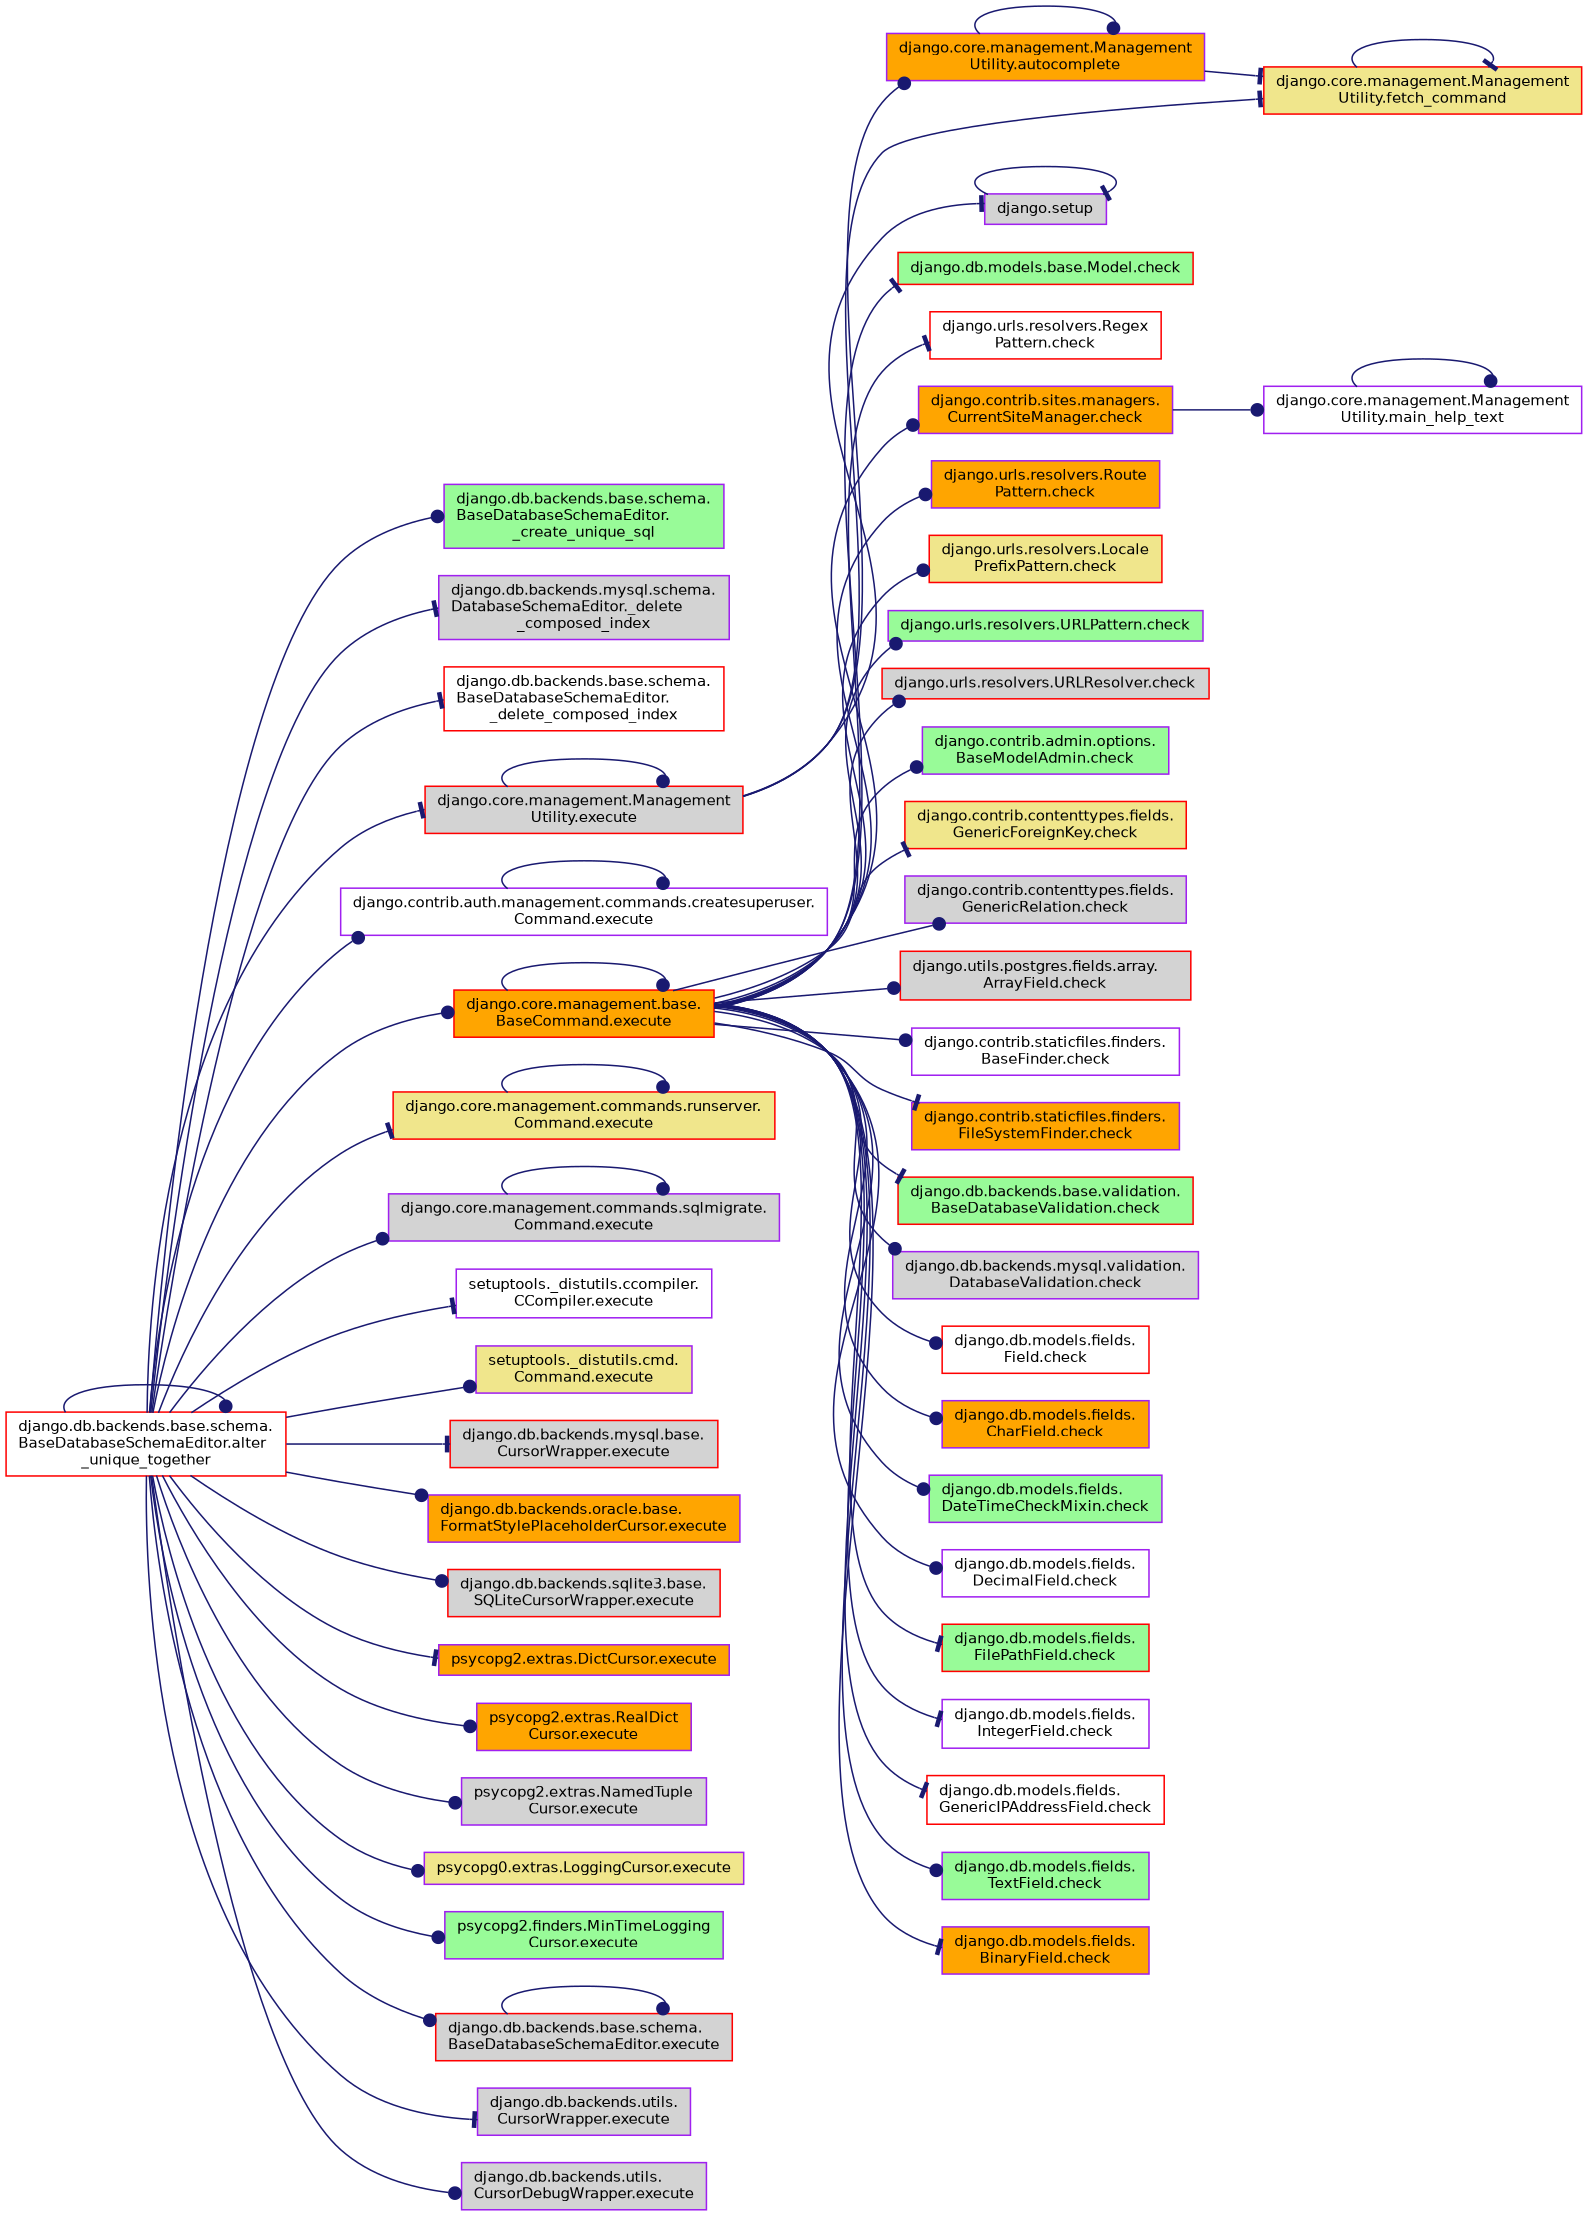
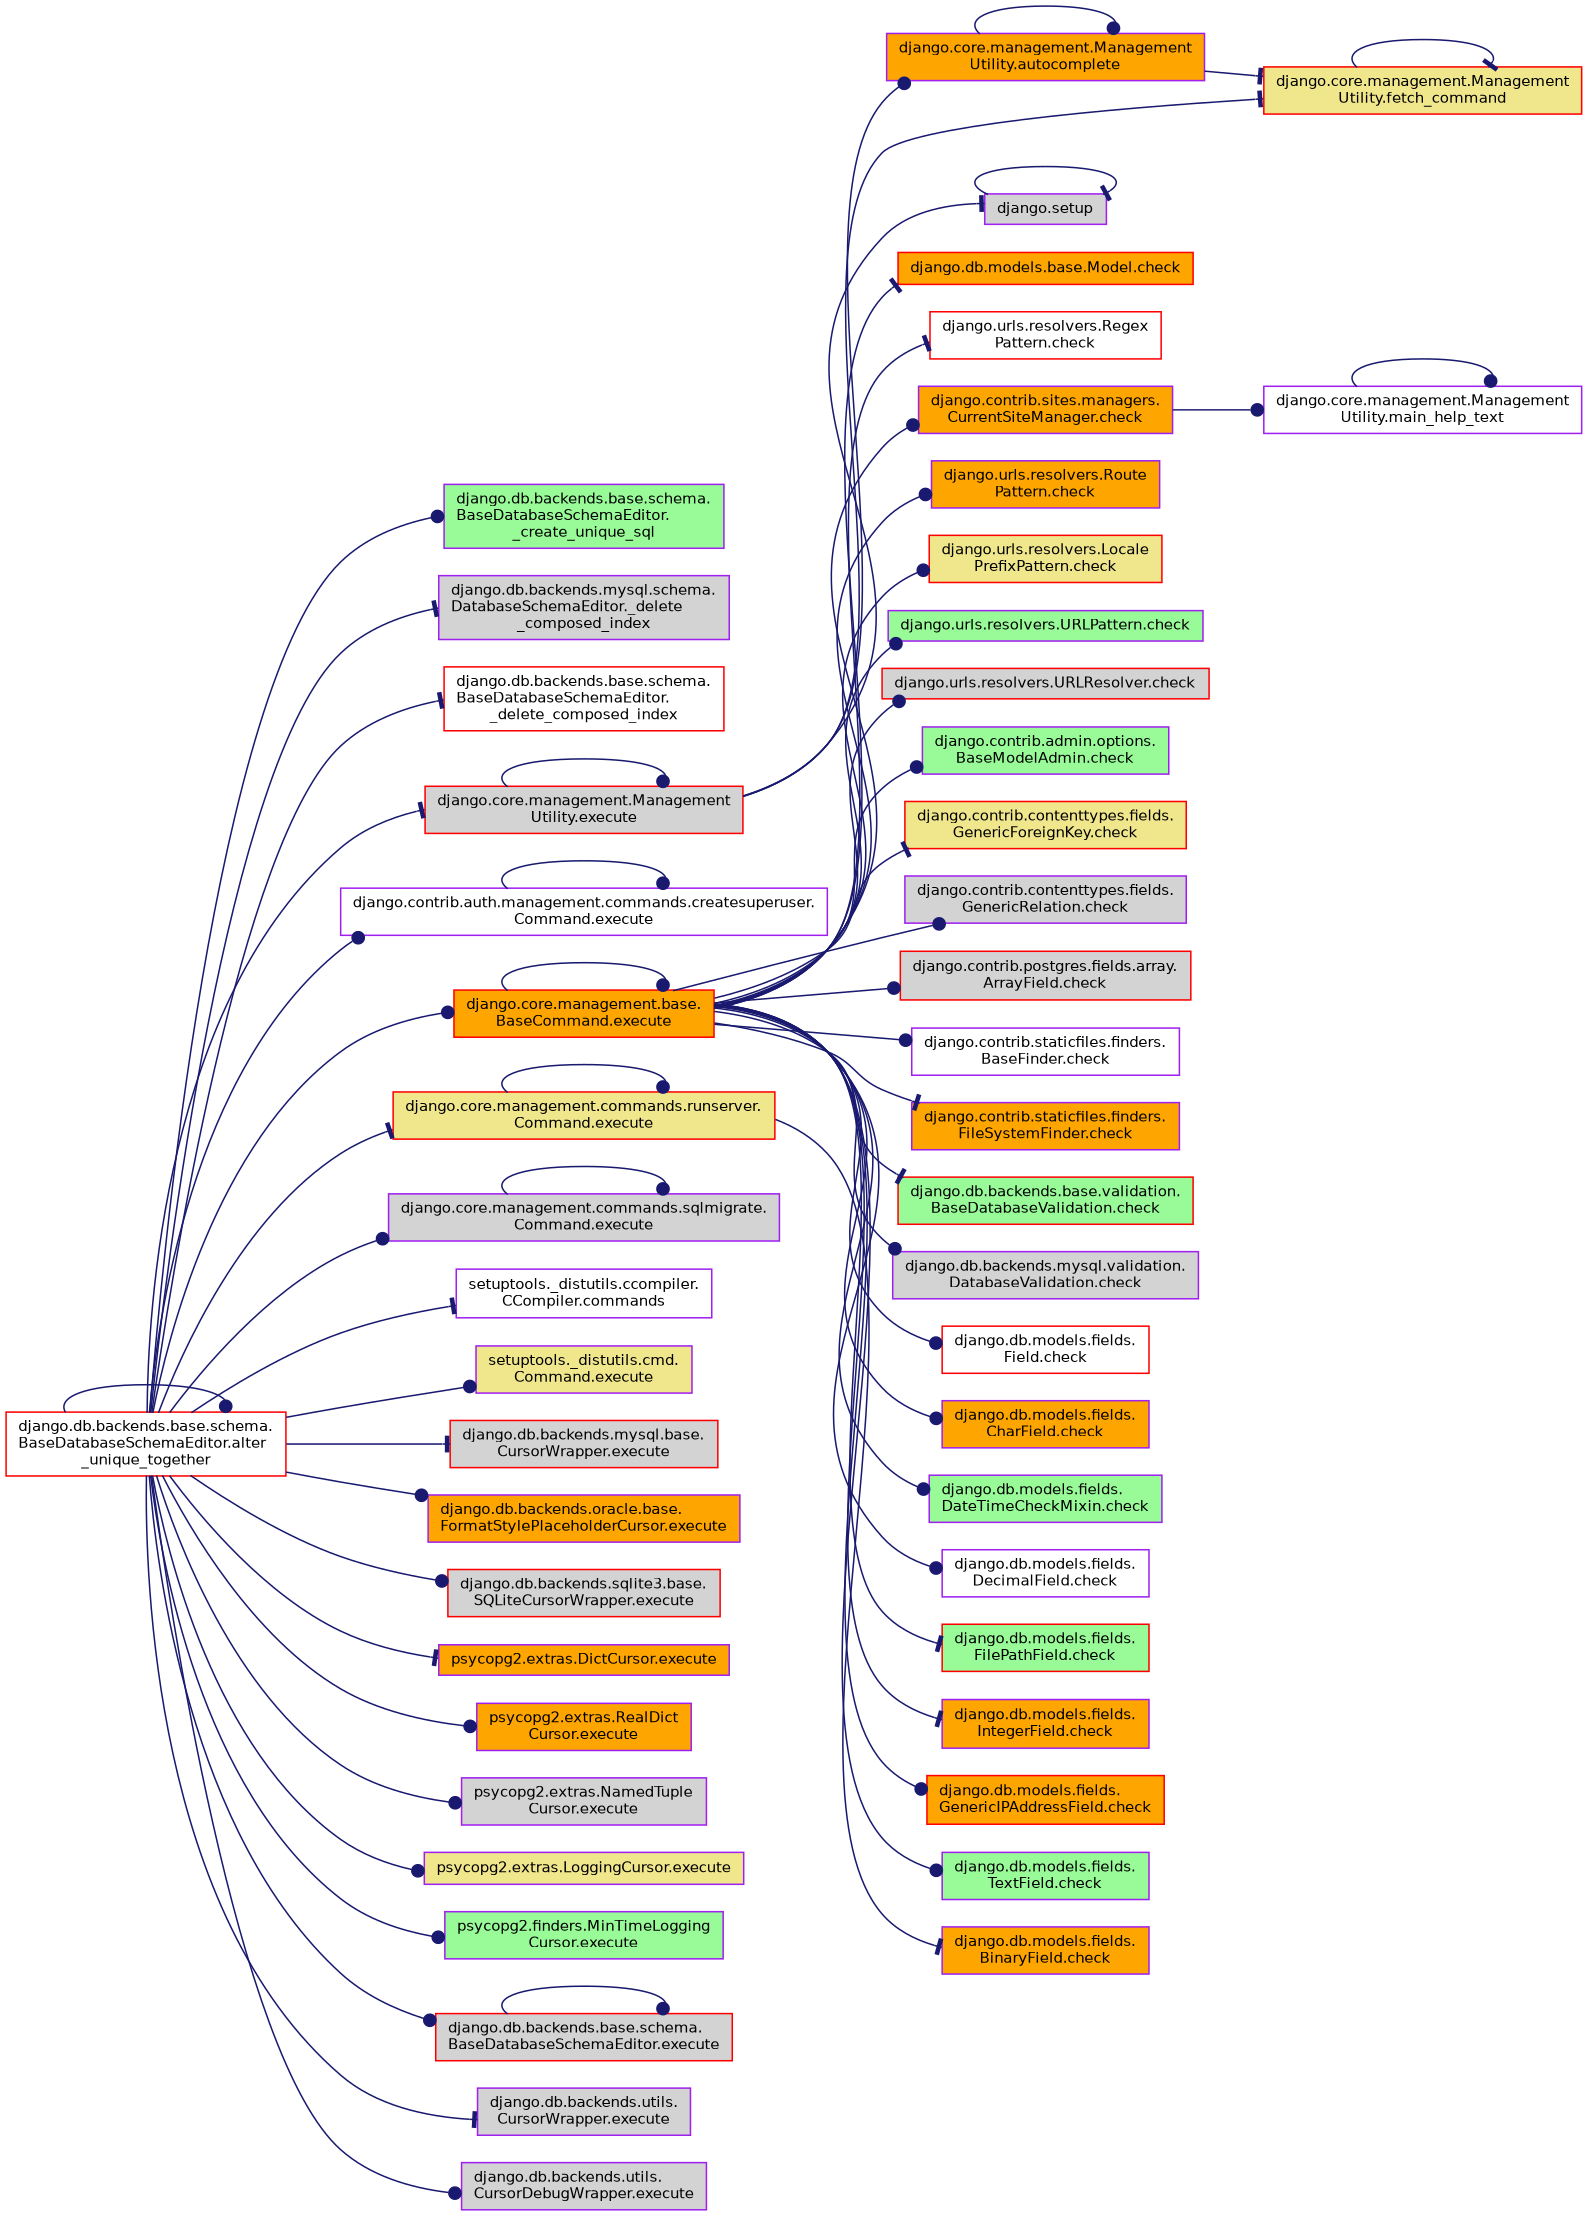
  digraph {
    rankdir=LR
    node [color=purple fillcolor=lightgrey fontname=Helvetica fontsize=10 shape=record style=filled]
    edge [arrowhead=dot color=midnightblue fontname=Helvetica fontsize=10 labelfontname=Helvetica labelfontsize=10 style=solid]
    n1 [color=red fillcolor=white fontcolor=black height=0.2 label="django.db.backends.base.schema.\lBaseDatabaseSchemaEditor.alter\l_unique_together" width=0.4]
    n2 [fillcolor=palegreen height=0.2 label="django.db.backends.base.schema.\lBaseDatabaseSchemaEditor.\l_create_unique_sql" width=0.4]
    n3 [height=0.2 label="django.db.backends.mysql.schema.\lDatabaseSchemaEditor._delete\l_composed_index" width=0.4]
    n4 [color=red fillcolor=white height=0.2 label="django.db.backends.base.schema.\lBaseDatabaseSchemaEditor.\l_delete_composed_index" width=0.4]
    n5 [color=red height=0.2 label="django.core.management.Management\lUtility.execute" width=0.4]
    n6 [fillcolor=white height=0.2 label="django.contrib.auth.management.commands.createsuperuser.\lCommand.execute" width=0.4]
    n7 [color=red fillcolor=orange height=0.2 label="django.core.management.base.\lBaseCommand.execute" width=0.4]
    n8 [color=red fillcolor=khaki height=0.2 label="django.core.management.commands.runserver.\lCommand.execute" width=0.4]
    n9 [height=0.2 label="django.core.management.commands.sqlmigrate.\lCommand.execute" width=0.4]
-   n10 [fillcolor=white height=0.2 label="setuptools._distutils.ccompiler.\lCCompiler.execute" width=0.4]
+   n10 [fillcolor=white height=0.2 label="setuptools._distutils.ccompiler.\lCCompiler.commands" width=0.4]
    n11 [fillcolor=khaki height=0.2 label="setuptools._distutils.cmd.\lCommand.execute" width=0.4]
    n12 [color=red height=0.2 label="django.db.backends.mysql.base.\lCursorWrapper.execute" width=0.4]
    n13 [fillcolor=orange height=0.2 label="django.db.backends.oracle.base.\lFormatStylePlaceholderCursor.execute" width=0.4]
    n14 [color=red height=0.2 label="django.db.backends.sqlite3.base.\lSQLiteCursorWrapper.execute" width=0.4]
    n15 [fillcolor=orange height=0.2 label="psycopg2.extras.DictCursor.execute" width=0.4]
    n16 [fillcolor=orange height=0.2 label="psycopg2.extras.RealDict\lCursor.execute" width=0.4]
    n17 [height=0.2 label="psycopg2.extras.NamedTuple\lCursor.execute" width=0.4]
-   n18 [fillcolor=khaki height=0.2 label="psycopg0.extras.LoggingCursor.execute" width=0.4]
+   n18 [fillcolor=khaki height=0.2 label="psycopg2.extras.LoggingCursor.execute" width=0.4]
    n19 [fillcolor=palegreen height=0.2 label="psycopg2.finders.MinTimeLogging\lCursor.execute" width=0.4]
    n20 [color=red height=0.2 label="django.db.backends.base.schema.\lBaseDatabaseSchemaEditor.execute" width=0.4]
    n21 [height=0.2 label="django.db.backends.utils.\lCursorWrapper.execute" width=0.4]
    n22 [height=0.2 label="django.db.backends.utils.\lCursorDebugWrapper.execute" width=0.4]
    n23 [fillcolor=orange height=0.2 label="django.core.management.Management\lUtility.autocomplete" width=0.4]
    n24 [color=red fillcolor=khaki height=0.2 label="django.core.management.Management\lUtility.fetch_command" width=0.4]
    n25 [height=0.2 label="django.setup" width=0.4]
-   n26 [color=red fillcolor=palegreen height=0.2 label="django.db.models.base.Model.check" width=0.4]
+   n26 [color=red fillcolor=orange height=0.2 label="django.db.models.base.Model.check" width=0.4]
    n27 [color=red fillcolor=white height=0.2 label="django.urls.resolvers.Regex\lPattern.check" width=0.4]
    n28 [fillcolor=orange height=0.2 label="django.contrib.sites.managers.\lCurrentSiteManager.check" width=0.4]
    n29 [fillcolor=orange height=0.2 label="django.urls.resolvers.Route\lPattern.check" width=0.4]
    n30 [color=red fillcolor=khaki height=0.2 label="django.urls.resolvers.Locale\lPrefixPattern.check" width=0.4]
    n31 [fillcolor=palegreen height=0.2 label="django.urls.resolvers.URLPattern.check" width=0.4]
    n32 [color=red height=0.2 label="django.urls.resolvers.URLResolver.check" width=0.4]
    n33 [fillcolor=palegreen height=0.2 label="django.contrib.admin.options.\lBaseModelAdmin.check" width=0.4]
    n34 [color=red fillcolor=khaki height=0.2 label="django.contrib.contenttypes.fields.\lGenericForeignKey.check" width=0.4]
    n35 [height=0.2 label="django.contrib.contenttypes.fields.\lGenericRelation.check" width=0.4]
-   n36 [color=red height=0.2 label="django.utils.postgres.fields.array.\lArrayField.check" width=0.4]
+   n36 [color=red height=0.2 label="django.contrib.postgres.fields.array.\lArrayField.check" width=0.4]
    n37 [fillcolor=white height=0.2 label="django.contrib.staticfiles.finders.\lBaseFinder.check" width=0.4]
    n38 [fillcolor=orange height=0.2 label="django.contrib.staticfiles.finders.\lFileSystemFinder.check" width=0.4]
    n39 [color=red fillcolor=palegreen height=0.2 label="django.db.backends.base.validation.\lBaseDatabaseValidation.check" width=0.4]
    n40 [height=0.2 label="django.db.backends.mysql.validation.\lDatabaseValidation.check" width=0.4]
    n41 [color=red fillcolor=white height=0.2 label="django.db.models.fields.\lField.check" width=0.4]
    n42 [fillcolor=orange height=0.2 label="django.db.models.fields.\lCharField.check" width=0.4]
    n43 [fillcolor=palegreen height=0.2 label="django.db.models.fields.\lDateTimeCheckMixin.check" width=0.4]
    n44 [fillcolor=white height=0.2 label="django.db.models.fields.\lDecimalField.check" width=0.4]
    n45 [color=red fillcolor=palegreen height=0.2 label="django.db.models.fields.\lFilePathField.check" width=0.4]
-   n46 [fillcolor=white height=0.2 label="django.db.models.fields.\lIntegerField.check" width=0.4]
-   n47 [color=red fillcolor=white height=0.2 label="django.db.models.fields.\lGenericIPAddressField.check" width=0.4]
+   n46 [fillcolor=orange height=0.2 label="django.db.models.fields.\lIntegerField.check" width=0.4]
+   n47 [color=red fillcolor=orange height=0.2 label="django.db.models.fields.\lGenericIPAddressField.check" width=0.4]
    n48 [fillcolor=palegreen height=0.2 label="django.db.models.fields.\lTextField.check" width=0.4]
    n49 [fillcolor=orange height=0.2 label="django.db.models.fields.\lBinaryField.check" width=0.4]
    n50 [fillcolor=white height=0.2 label="django.core.management.Management\lUtility.main_help_text" width=0.4]
    n1 -> n1
    n1 -> n2
    n1 -> n3 [arrowhead=tee]
    n1 -> n4 [arrowhead=tee]
    n1 -> n5 [arrowhead=tee]
    n1 -> n6
    n1 -> n7
    n1 -> n8 [arrowhead=tee]
    n1 -> n9
    n1 -> n10 [arrowhead=tee]
    n1 -> n11
    n1 -> n12 [arrowhead=tee]
    n1 -> n13
    n1 -> n14
    n1 -> n15 [arrowhead=tee]
    n1 -> n16
    n1 -> n17
    n1 -> n18
    n1 -> n19
    n1 -> n20
    n1 -> n21 [arrowhead=tee]
    n1 -> n22
    n5 -> n5
    n5 -> n23
    n5 -> n24 [arrowhead=tee]
    n5 -> n25 [arrowhead=tee]
    n6 -> n6
    n7 -> n7
    n7 -> n26 [arrowhead=tee]
    n7 -> n27 [arrowhead=tee]
    n7 -> n28
    n7 -> n29
    n7 -> n30
    n7 -> n31
    n7 -> n32
    n7 -> n33
    n7 -> n34 [arrowhead=tee]
    n7 -> n35
    n7 -> n36
    n7 -> n37
    n7 -> n38 [arrowhead=tee]
    n7 -> n39 [arrowhead=tee]
    n7 -> n40
    n7 -> n41
    n7 -> n42
    n7 -> n43
    n7 -> n44
    n7 -> n45 [arrowhead=tee]
    n7 -> n46 [arrowhead=tee]
-   n7 -> n47 [arrowhead=tee]
+   n7 -> n47
    n7 -> n48
-   n7 -> n49 [arrowhead=tee]
+   n8 -> n49 [arrowhead=tee]
    n8 -> n8
    n9 -> n9
    n20 -> n20
    n23 -> n23
    n23 -> n24 [arrowhead=tee]
    n24 -> n24 [arrowhead=tee]
    n25 -> n25 [arrowhead=tee]
    n28 -> n50
    n50 -> n50
  }
